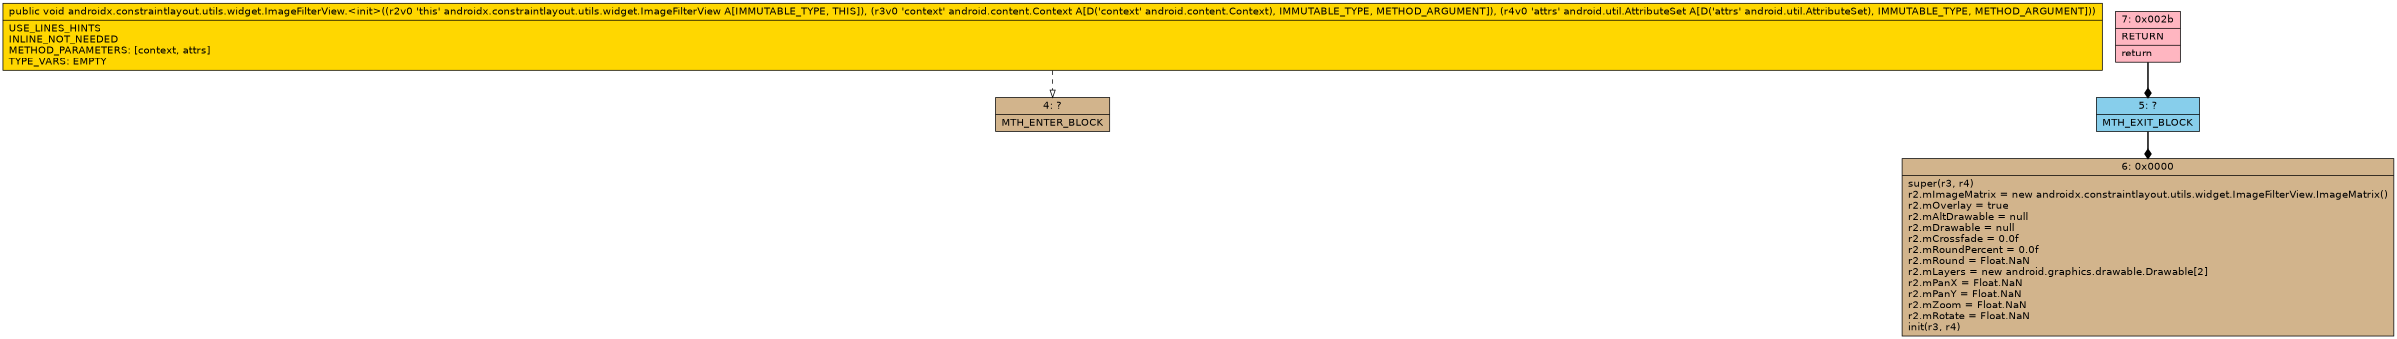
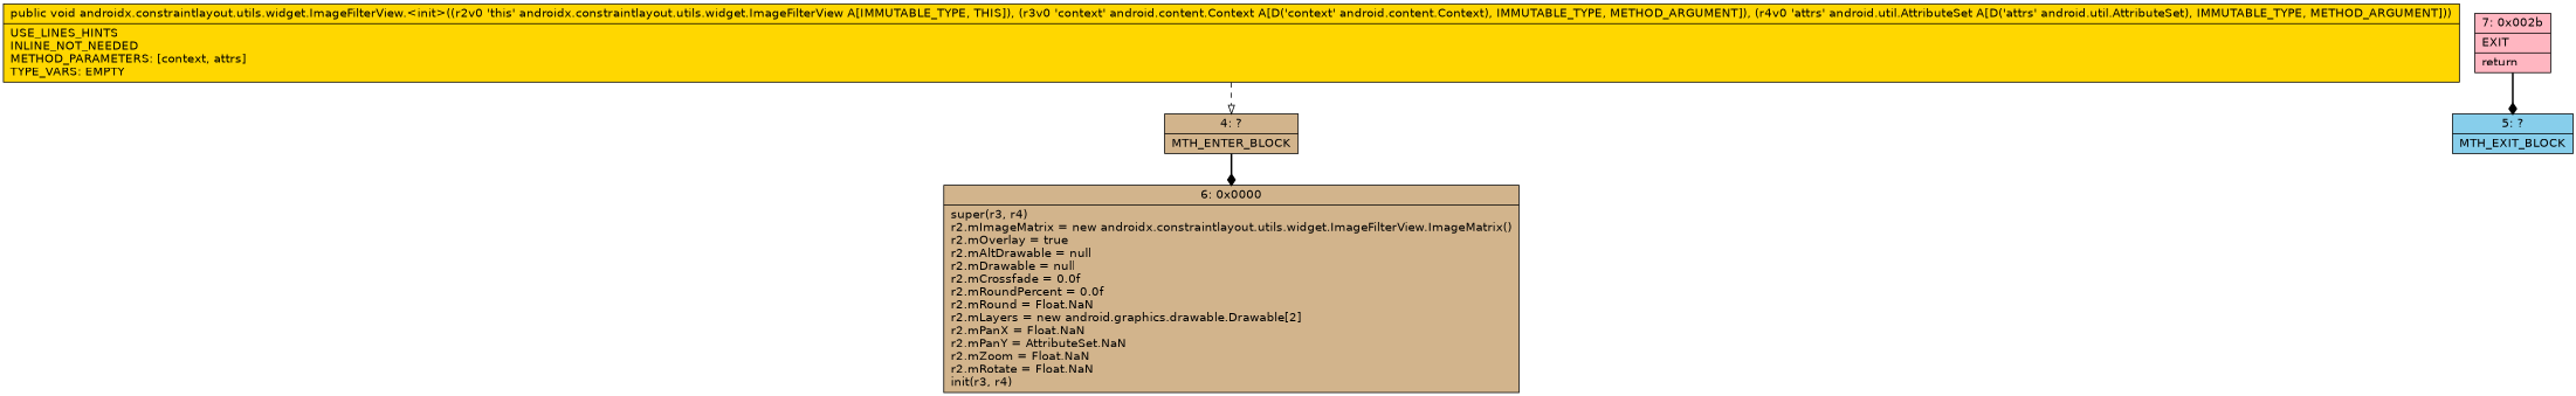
  digraph {
    fontname="DejaVu Sans"
    node [fillcolor=tan fontname="DejaVu Sans" shape=record style=filled]
    edge [arrowhead=diamond fontname="DejaVu Sans" style=bold]
    n1 [label="{4\:\ ?|MTH_ENTER_BLOCK\l}"]
-   n2 [label="{6\:\ 0x0000|super(r3, r4)\lr2.mImageMatrix = new androidx.constraintlayout.utils.widget.ImageFilterView.ImageMatrix()\lr2.mOverlay = true\lr2.mAltDrawable = null\lr2.mDrawable = null\lr2.mCrossfade = 0.0f\lr2.mRoundPercent = 0.0f\lr2.mRound = Float.NaN\lr2.mLayers = new android.graphics.drawable.Drawable[2]\lr2.mPanX = Float.NaN\lr2.mPanY = Float.NaN\lr2.mZoom = Float.NaN\lr2.mRotate = Float.NaN\linit(r3, r4)\l}"]
-   n3 [fillcolor=lightpink label="{7\:\ 0x002b|RETURN\l|return\l}"]
+   n2 [label="{6\:\ 0x0000|super(r3, r4)\lr2.mImageMatrix = new androidx.constraintlayout.utils.widget.ImageFilterView.ImageMatrix()\lr2.mOverlay = true\lr2.mAltDrawable = null\lr2.mDrawable = null\lr2.mCrossfade = 0.0f\lr2.mRoundPercent = 0.0f\lr2.mRound = Float.NaN\lr2.mLayers = new android.graphics.drawable.Drawable[2]\lr2.mPanX = Float.NaN\lr2.mPanY = AttributeSet.NaN\lr2.mZoom = Float.NaN\lr2.mRotate = Float.NaN\linit(r3, r4)\l}"]
+   n3 [fillcolor=lightpink label="{7\:\ 0x002b|EXIT\l|return\l}"]
    n4 [fillcolor=skyblue label="{5\:\ ?|MTH_EXIT_BLOCK\l}"]
    n5 [fillcolor=gold label="{public void androidx.constraintlayout.utils.widget.ImageFilterView.\<init\>((r2v0 'this' androidx.constraintlayout.utils.widget.ImageFilterView A[IMMUTABLE_TYPE, THIS]), (r3v0 'context' android.content.Context A[D('context' android.content.Context), IMMUTABLE_TYPE, METHOD_ARGUMENT]), (r4v0 'attrs' android.util.AttributeSet A[D('attrs' android.util.AttributeSet), IMMUTABLE_TYPE, METHOD_ARGUMENT]))  | USE_LINES_HINTS\lINLINE_NOT_NEEDED\lMETHOD_PARAMETERS: [context, attrs]\lTYPE_VARS: EMPTY\l}"]
-   n4 -> n2
+   n1 -> n2
    n3 -> n4
    n5 -> n1 [arrowhead=onormal style=dashed]
  }
